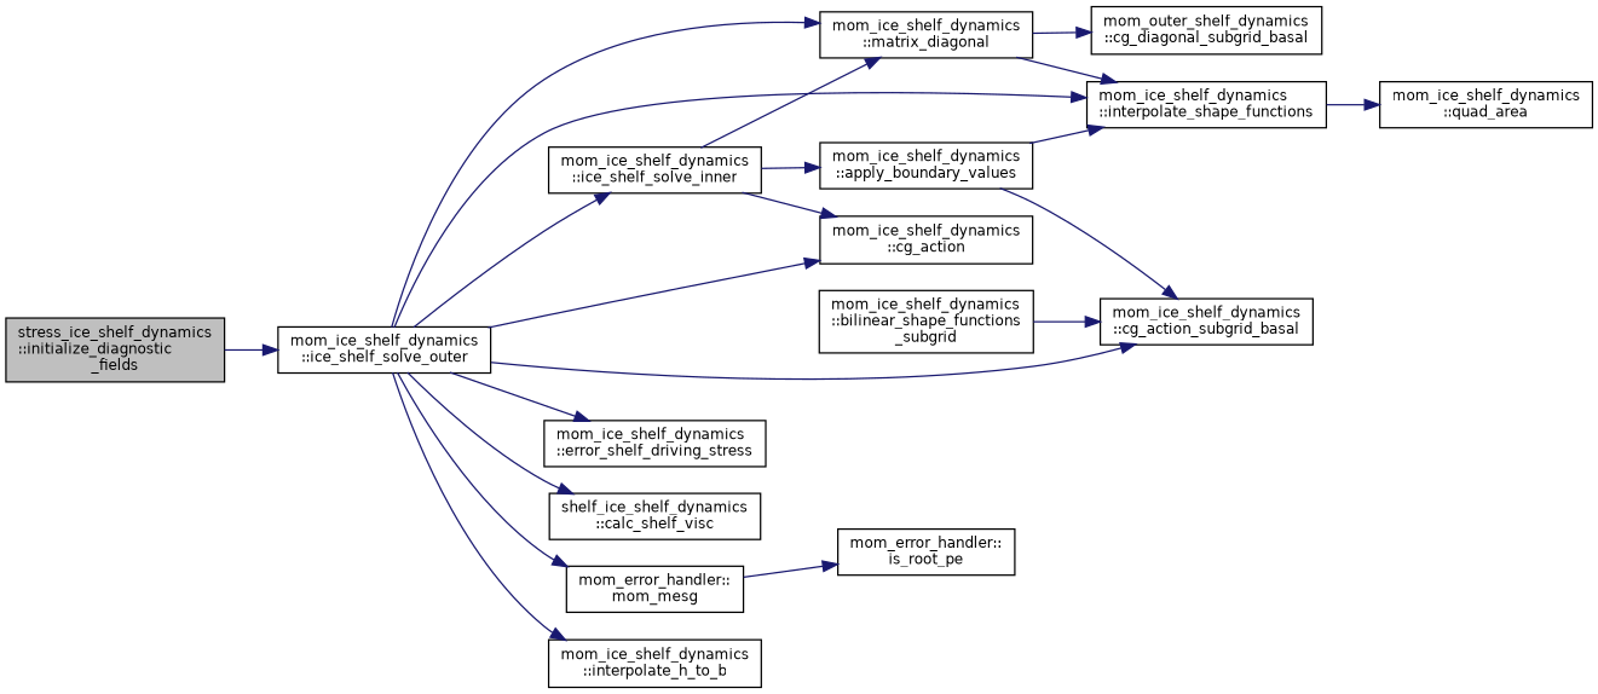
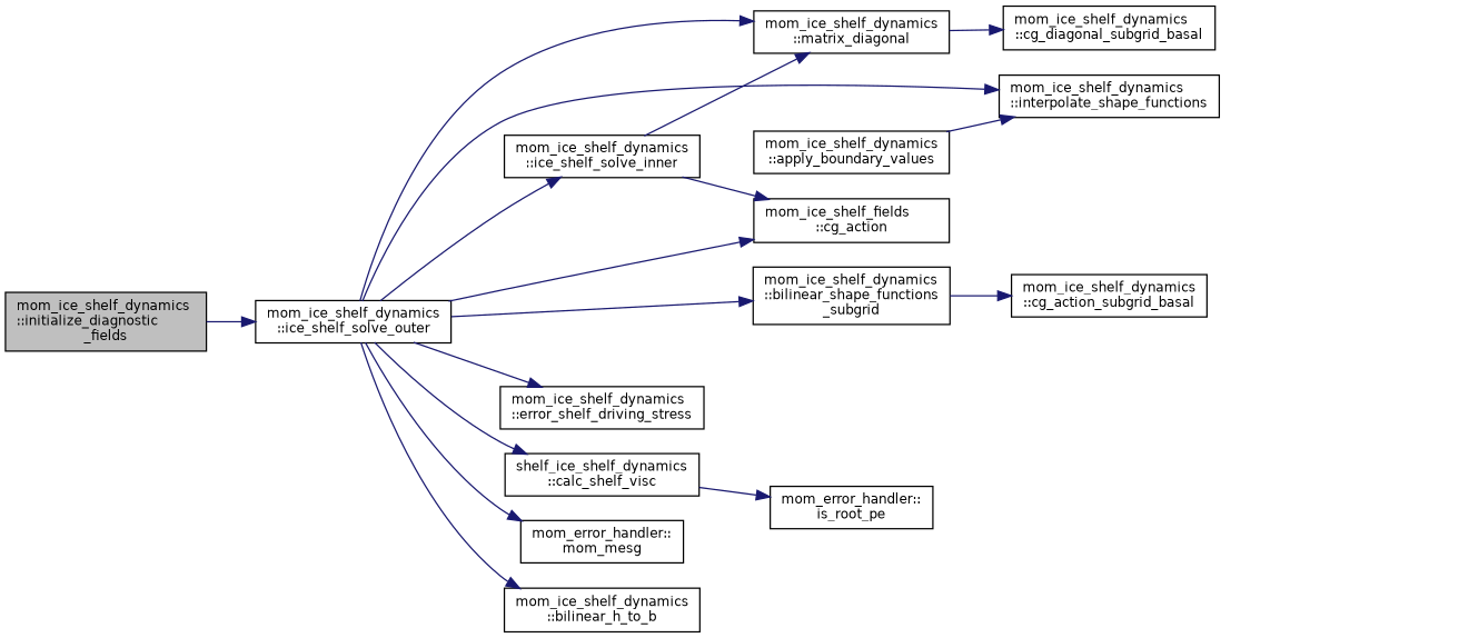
  digraph {
    rankdir=LR
    node [color=black fillcolor=white fontname=Helvetica fontsize=10 shape=record style=filled]
    edge [color=midnightblue fontname=Helvetica fontsize=10 labelfontname=Helvetica labelfontsize=10 style=solid]
-   n1 [fillcolor=grey75 fontcolor=black height=0.2 label="stress_ice_shelf_dynamics\l::initialize_diagnostic\l_fields" width=0.4]
+   n1 [fillcolor=grey75 fontcolor=black height=0.2 label="mom_ice_shelf_dynamics\l::initialize_diagnostic\l_fields" width=0.4]
    n2 [height=0.2 label="mom_ice_shelf_dynamics\l::ice_shelf_solve_outer" width=0.4]
    n3 [height=0.2 label="mom_ice_shelf_dynamics\l::interpolate_shape_functions" width=0.4]
    n4 [height=0.2 label="mom_ice_shelf_dynamics\l::bilinear_shape_functions\l_subgrid" width=0.4]
    n5 [height=0.2 label="mom_ice_shelf_dynamics\l::error_shelf_driving_stress" width=0.4]
    n6 [height=0.2 label="shelf_ice_shelf_dynamics\l::calc_shelf_visc" width=0.4]
-   n7 [height=0.2 label="mom_ice_shelf_dynamics\l::cg_action" width=0.4]
+   n7 [height=0.2 label="mom_ice_shelf_fields\l::cg_action" width=0.4]
    n8 [height=0.2 label="mom_ice_shelf_dynamics\l::ice_shelf_solve_inner" width=0.4]
-   n9 [height=0.2 label="mom_ice_shelf_dynamics\l::interpolate_h_to_b" width=0.4]
+   n9 [height=0.2 label="mom_ice_shelf_dynamics\l::bilinear_h_to_b" width=0.4]
    n10 [height=0.2 label="mom_error_handler::\lmom_mesg" width=0.4]
    n11 [height=0.2 label="mom_ice_shelf_dynamics\l::matrix_diagonal" width=0.4]
    n12 [height=0.2 label="mom_ice_shelf_dynamics\l::apply_boundary_values" width=0.4]
    n13 [height=0.2 label="mom_ice_shelf_dynamics\l::cg_action_subgrid_basal" width=0.4]
-   n14 [height=0.2 label="mom_ice_shelf_dynamics\l::quad_area" width=0.4]
    n15 [height=0.2 label="mom_error_handler::\lis_root_pe" width=0.4]
-   n16 [height=0.2 label="mom_outer_shelf_dynamics\l::cg_diagonal_subgrid_basal" width=0.4]
+   n16 [height=0.2 label="mom_ice_shelf_dynamics\l::cg_diagonal_subgrid_basal" width=0.4]
    n1 -> n2
    n2 -> n3
-   n2 -> n13
+   n2 -> n4
    n2 -> n5
    n2 -> n6
    n2 -> n7
    n2 -> n8
    n2 -> n9
    n2 -> n10
    n2 -> n11
-   n3 -> n14
    n4 -> n13
    n8 -> n7
    n8 -> n11
-   n8 -> n12
-   n10 -> n15
-   n11 -> n3
+   n6 -> n15
    n11 -> n16
    n12 -> n3
-   n12 -> n13
  }
